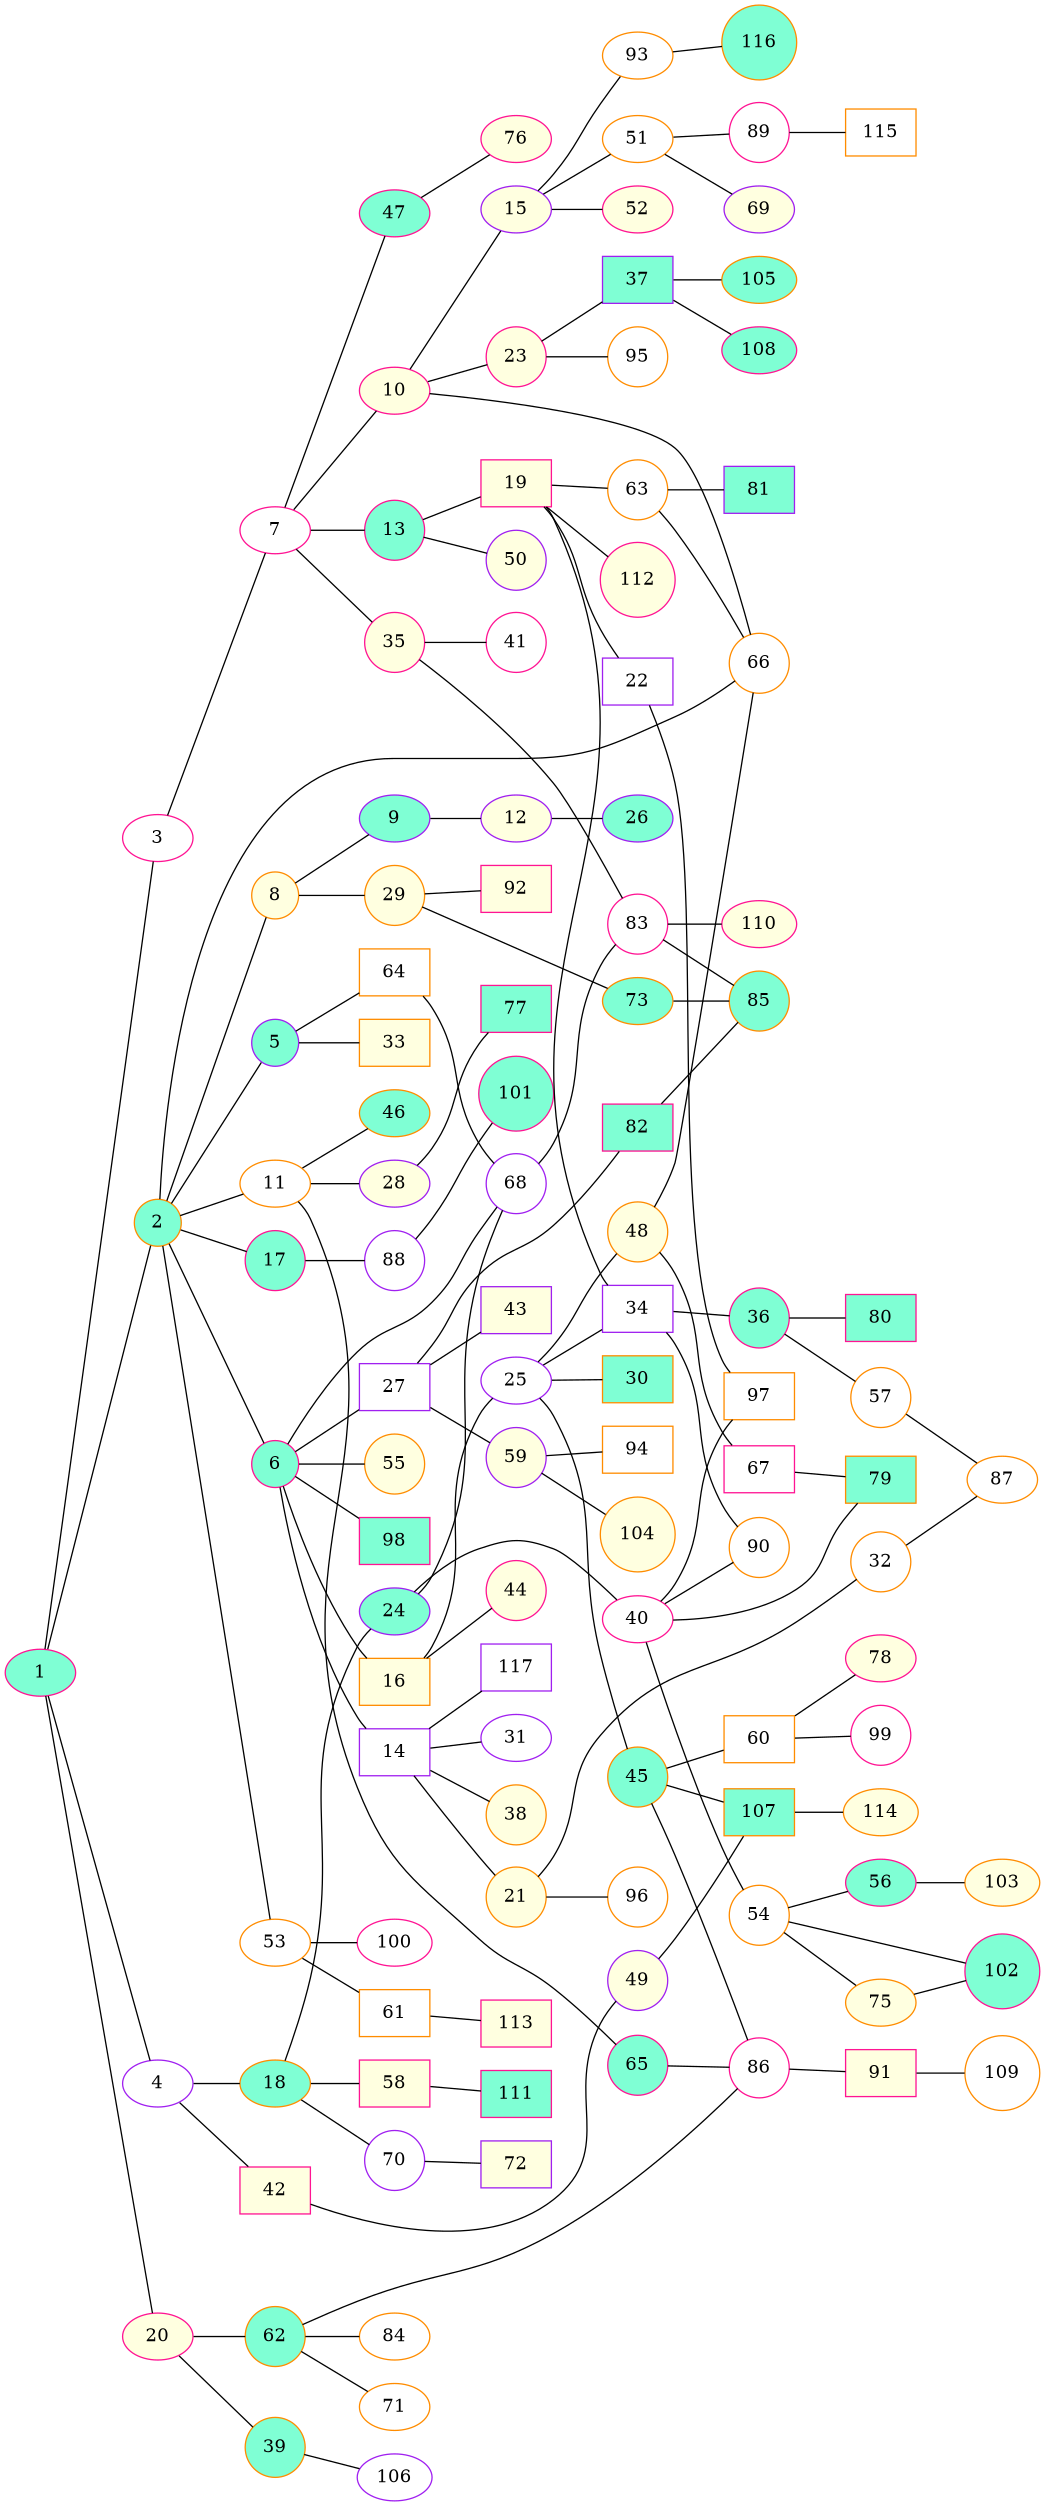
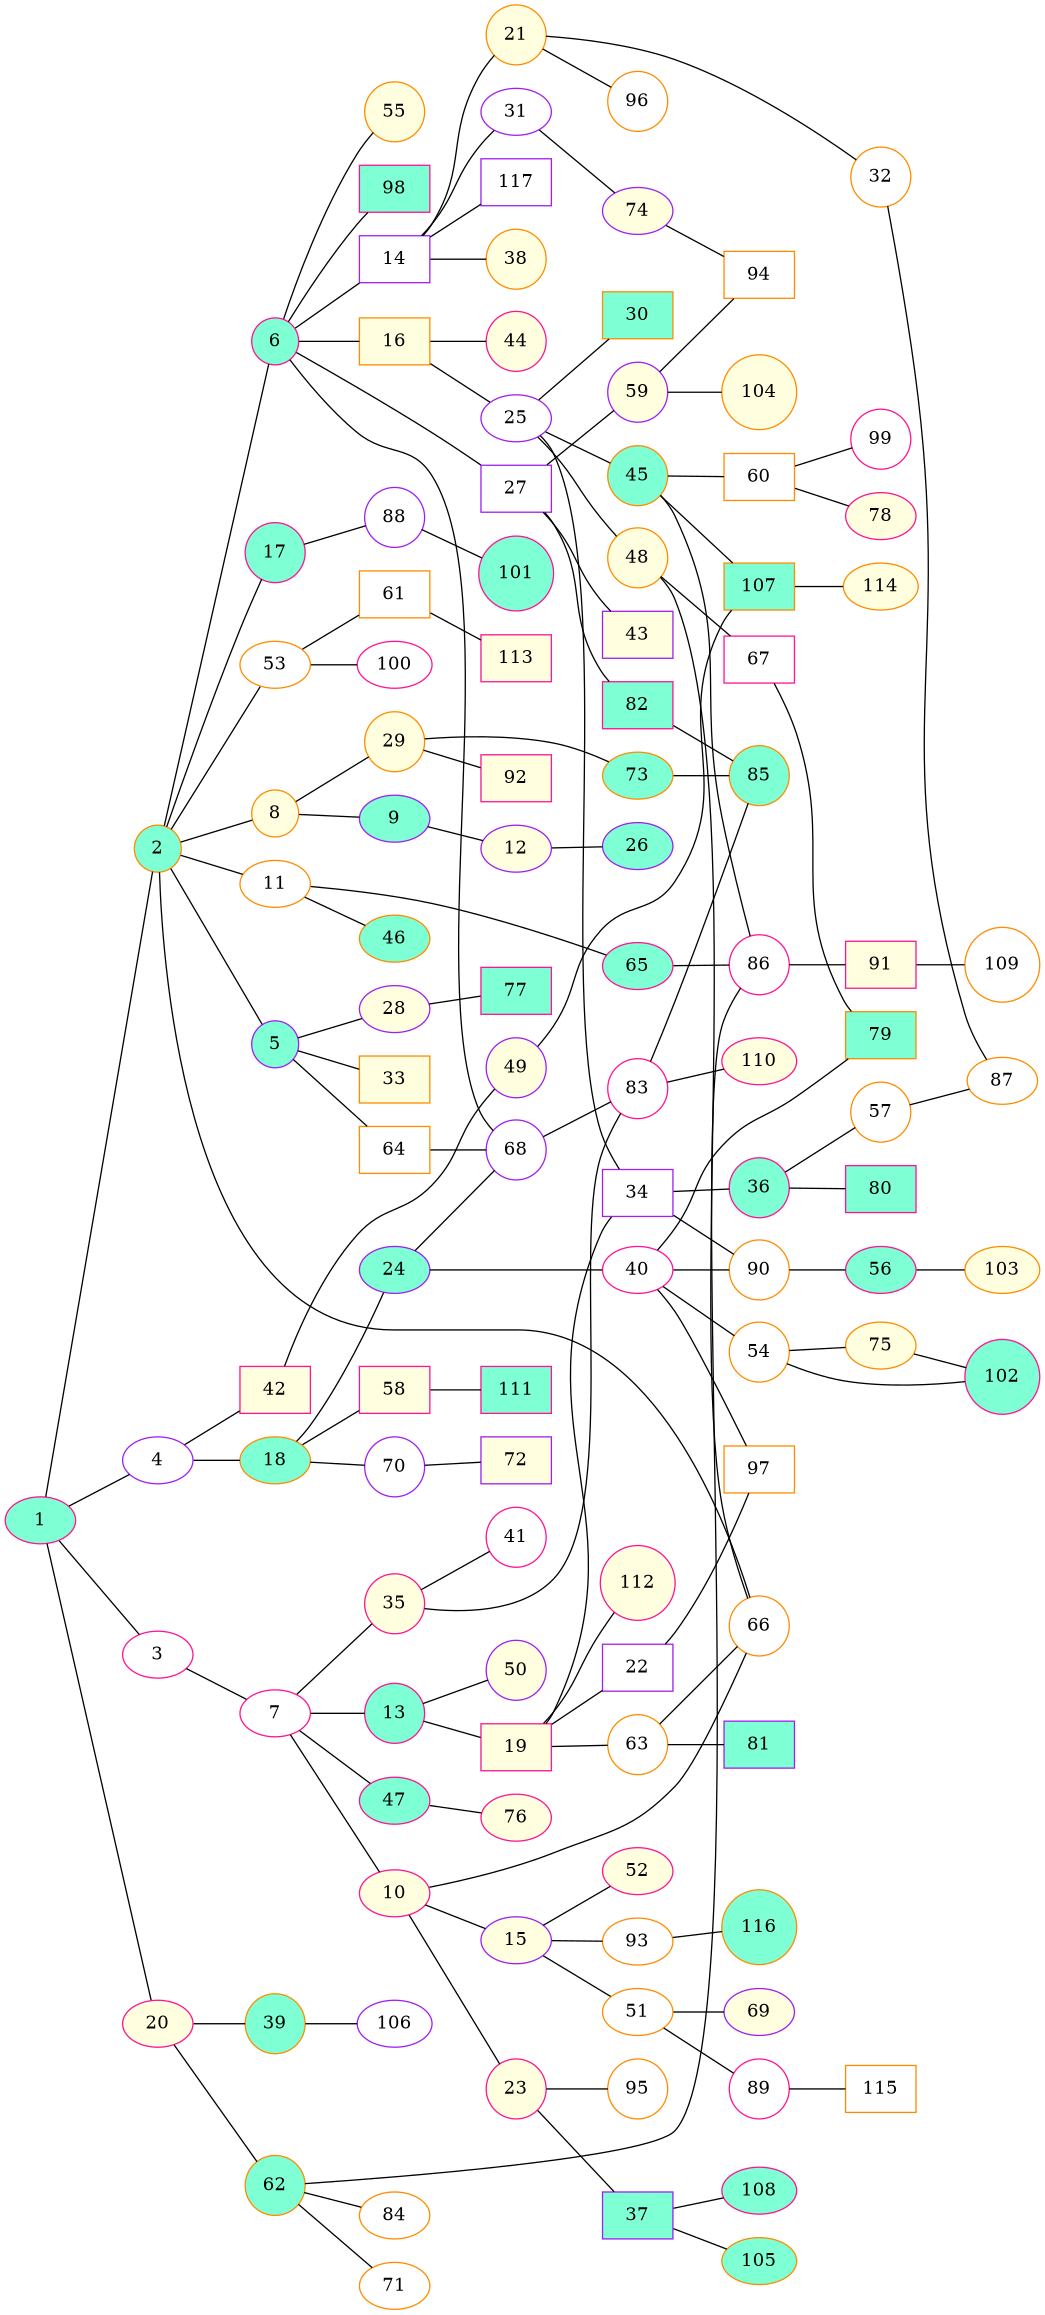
  graph {
    rankdir=LR
    node [color=darkorange fillcolor=white shape=circle style=filled]
    1 [color=deeppink fillcolor=aquamarine shape=ellipse]
    2 [fillcolor=aquamarine]
    3 [color=deeppink shape=ellipse]
    4 [color=purple shape=ellipse]
    20 [color=deeppink fillcolor=lightyellow shape=ellipse]
    5 [color=purple fillcolor=aquamarine]
    6 [color=deeppink fillcolor=aquamarine]
    8 [fillcolor=lightyellow]
    11 [shape=ellipse]
    17 [color=deeppink fillcolor=aquamarine]
    53 [shape=ellipse]
    66
    7 [color=deeppink shape=ellipse]
    18 [fillcolor=aquamarine shape=ellipse]
    42 [color=deeppink fillcolor=lightyellow shape=box]
    39 [fillcolor=aquamarine]
    62 [fillcolor=aquamarine]
    33 [fillcolor=lightyellow shape=box]
    64 [shape=box]
    14 [color=purple shape=box]
    16 [fillcolor=lightyellow shape=box]
    27 [color=purple shape=box]
    55 [fillcolor=lightyellow]
    68 [color=purple]
    98 [color=deeppink fillcolor=aquamarine shape=box]
    9 [color=purple fillcolor=aquamarine shape=ellipse]
    29 [fillcolor=lightyellow]
    28 [color=purple fillcolor=lightyellow shape=ellipse]
    46 [fillcolor=aquamarine shape=ellipse]
-   65 [color=deeppink fillcolor=aquamarine]
+   65 [color=deeppink fillcolor=aquamarine shape=ellipse]
    88 [color=purple]
    61 [shape=box]
    100 [color=deeppink shape=ellipse]
    10 [color=deeppink fillcolor=lightyellow shape=ellipse]
    13 [color=deeppink fillcolor=aquamarine]
    35 [color=deeppink fillcolor=lightyellow]
    47 [color=deeppink fillcolor=aquamarine shape=ellipse]
    24 [color=purple fillcolor=aquamarine shape=ellipse]
    58 [color=deeppink fillcolor=lightyellow shape=box]
    70 [color=purple]
    49 [color=purple fillcolor=lightyellow]
    21 [fillcolor=lightyellow]
    31 [color=purple shape=ellipse]
    38 [fillcolor=lightyellow]
    117 [color=purple shape=box]
    25 [color=purple shape=ellipse]
    44 [color=deeppink fillcolor=lightyellow]
    43 [color=purple fillcolor=lightyellow shape=box]
    59 [color=purple fillcolor=lightyellow]
    82 [color=deeppink fillcolor=aquamarine shape=box]
    83 [color=deeppink]
    15 [color=purple fillcolor=lightyellow shape=ellipse]
    23 [color=deeppink fillcolor=lightyellow]
    19 [color=deeppink fillcolor=lightyellow shape=box]
    50 [color=purple fillcolor=lightyellow]
    41 [color=deeppink]
    76 [color=deeppink fillcolor=lightyellow shape=ellipse]
    12 [color=purple fillcolor=lightyellow shape=ellipse]
    73 [fillcolor=aquamarine shape=ellipse]
    92 [color=deeppink fillcolor=lightyellow shape=box]
    26 [color=purple fillcolor=aquamarine shape=ellipse]
    51 [shape=ellipse]
    52 [color=deeppink fillcolor=lightyellow shape=ellipse]
    93 [shape=ellipse]
    37 [color=purple fillcolor=aquamarine shape=box]
    95
    77 [color=deeppink fillcolor=aquamarine shape=box]
    86 [color=deeppink]
    22 [color=purple shape=box]
    34 [color=purple shape=box]
    63
    112 [color=deeppink fillcolor=lightyellow]
    32
    96
+   74 [color=purple fillcolor=lightyellow shape=ellipse]
    69 [color=purple fillcolor=lightyellow shape=ellipse]
    89 [color=deeppink]
    116 [fillcolor=aquamarine]
    30 [fillcolor=aquamarine shape=box]
    45 [fillcolor=aquamarine]
    48 [fillcolor=lightyellow]
    101 [color=deeppink fillcolor=aquamarine]
    40 [color=deeppink shape=ellipse]
    111 [color=deeppink fillcolor=aquamarine shape=box]
    72 [color=purple fillcolor=lightyellow shape=box]
    97 [shape=box]
    36 [color=deeppink fillcolor=aquamarine]
    90
    81 [color=purple fillcolor=aquamarine shape=box]
    106 [color=purple shape=ellipse]
    71 [shape=ellipse]
    84 [shape=ellipse]
    87 [shape=ellipse]
    105 [fillcolor=aquamarine shape=ellipse]
    108 [color=deeppink fillcolor=aquamarine shape=ellipse]
    54
    79 [fillcolor=aquamarine shape=box]
    60 [shape=box]
    107 [fillcolor=aquamarine shape=box]
    67 [color=deeppink shape=box]
    104 [fillcolor=lightyellow]
    94 [shape=box]
    85 [fillcolor=aquamarine]
    57
    80 [color=deeppink fillcolor=aquamarine shape=box]
    110 [color=deeppink fillcolor=lightyellow shape=ellipse]
    56 [color=deeppink fillcolor=aquamarine shape=ellipse]
    75 [fillcolor=lightyellow shape=ellipse]
    102 [color=deeppink fillcolor=aquamarine]
    78 [color=deeppink fillcolor=lightyellow shape=ellipse]
    99 [color=deeppink]
    91 [color=deeppink fillcolor=lightyellow shape=box]
    114 [fillcolor=lightyellow shape=ellipse]
    115 [shape=box]
    113 [color=deeppink fillcolor=lightyellow shape=box]
    103 [fillcolor=lightyellow shape=ellipse]
    109
    1 -- 2
    1 -- 3
    1 -- 4
    1 -- 20
    2 -- 5
    2 -- 6
    2 -- 8
    2 -- 11
    2 -- 17
    2 -- 53
    2 -- 66
    3 -- 7
    4 -- 18
    4 -- 42
    20 -- 39
    20 -- 62
    5 -- 33
    5 -- 64
    6 -- 14
    6 -- 16
    6 -- 27
    6 -- 55
    6 -- 68
    6 -- 98
    8 -- 9
    8 -- 29
-   11 -- 28
+   5 -- 28
    11 -- 46
    11 -- 65
    17 -- 88
    53 -- 61
    53 -- 100
    7 -- 10
    7 -- 13
    7 -- 35
    7 -- 47
    18 -- 24
    18 -- 58
    18 -- 70
    42 -- 49
    39 -- 106
    62 -- 86
    62 -- 71
    62 -- 84
    64 -- 68
    14 -- 21
    14 -- 31
    14 -- 38
    14 -- 117
    16 -- 25
    16 -- 44
    27 -- 43
    27 -- 59
    27 -- 82
    68 -- 83
    9 -- 12
    29 -- 73
    29 -- 92
    28 -- 77
    65 -- 86
    88 -- 101
    61 -- 113
    10 -- 66
    10 -- 15
    10 -- 23
    13 -- 19
    13 -- 50
    35 -- 83
    35 -- 41
    47 -- 76
    24 -- 68
    24 -- 40
    58 -- 111
    70 -- 72
    49 -- 107
    21 -- 32
    21 -- 96
+   31 -- 74
    25 -- 34
    25 -- 30
    25 -- 45
    25 -- 48
    59 -- 104
    59 -- 94
    82 -- 85
    83 -- 85
    83 -- 110
    15 -- 51
    15 -- 52
    15 -- 93
    23 -- 37
    23 -- 95
    19 -- 22
    19 -- 34
    19 -- 63
    19 -- 112
    12 -- 26
    73 -- 85
    51 -- 69
    51 -- 89
    93 -- 116
    37 -- 105
    37 -- 108
    86 -- 91
    22 -- 97
    34 -- 36
    34 -- 90
    63 -- 66
    63 -- 81
    32 -- 87
+   74 -- 94
    89 -- 115
    45 -- 86
    45 -- 60
    45 -- 107
    48 -- 66
    48 -- 67
    40 -- 97
    40 -- 90
    40 -- 54
    40 -- 79
    36 -- 57
    36 -- 80
-   54 -- 56
+   90 -- 56
    54 -- 75
    54 -- 102
    60 -- 78
    60 -- 99
    107 -- 114
    67 -- 79
    57 -- 87
    56 -- 103
    75 -- 102
    91 -- 109
  }
